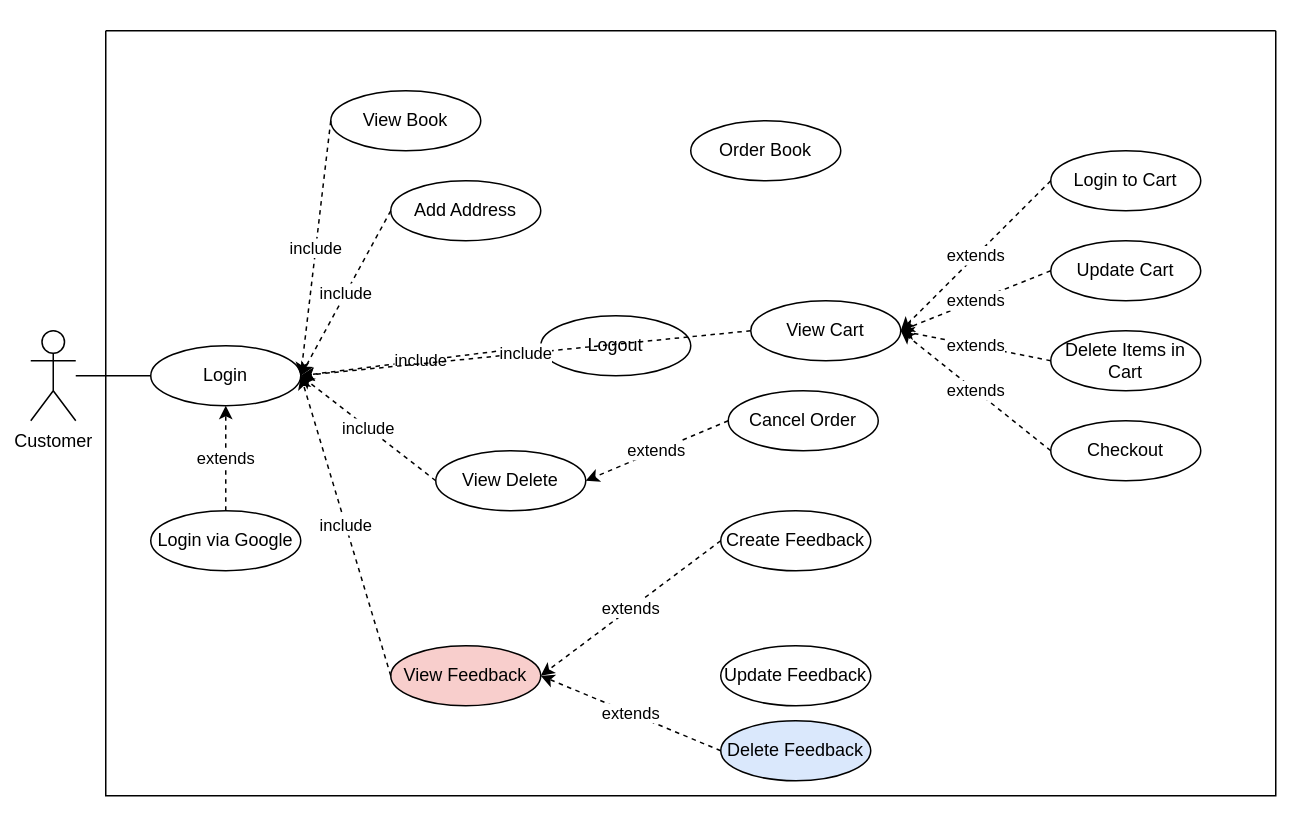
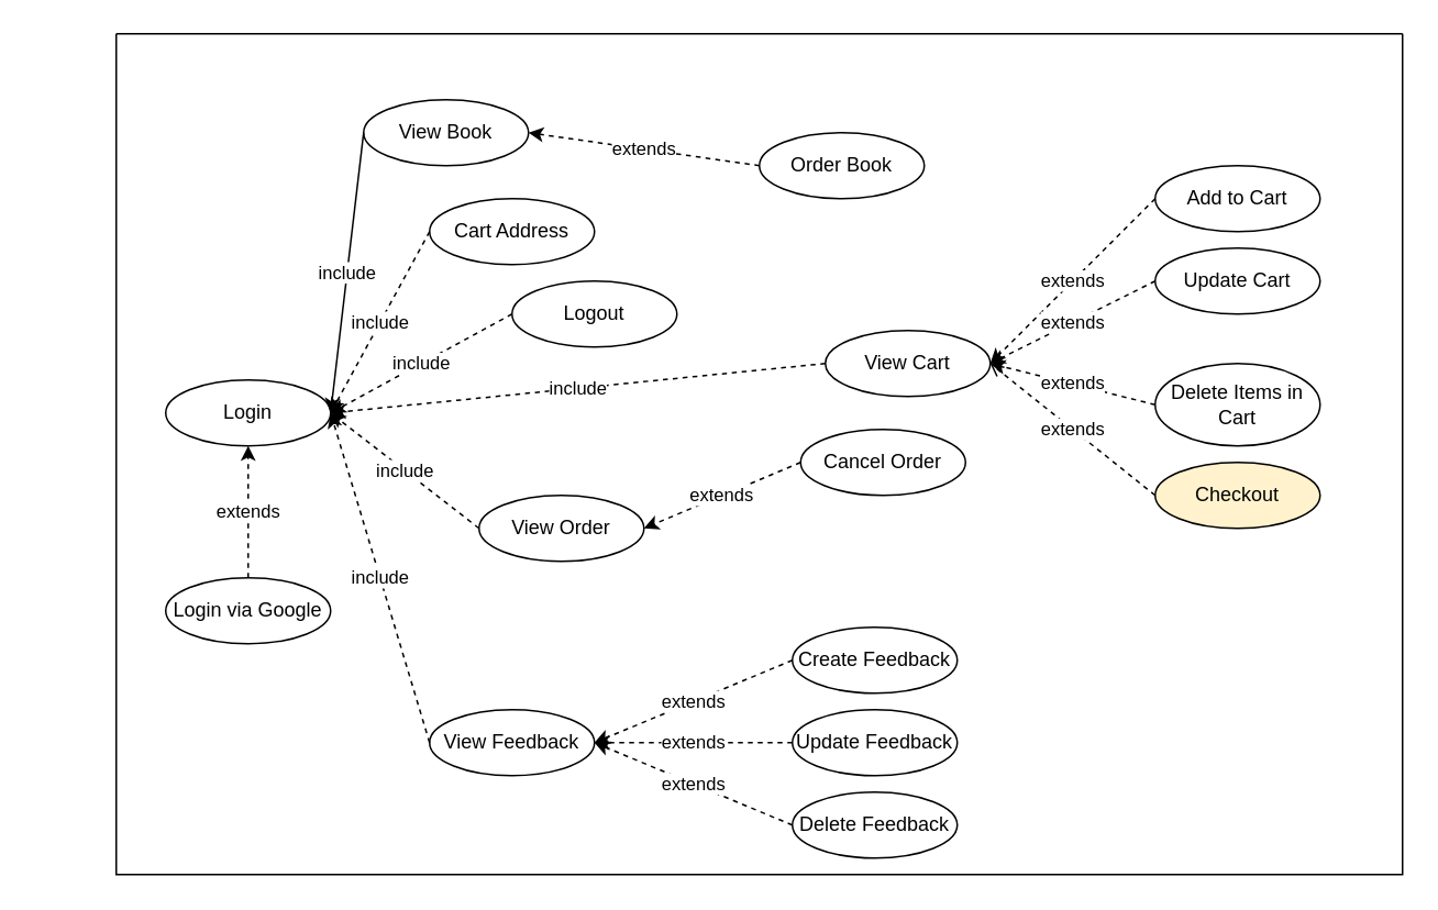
  <mxCell id="0" />
  <mxCell id="1" parent="0" />
  <mxCell id="2" value="" style="swimlane;startSize=0;" vertex="1" parent="1"><mxGeometry x="70" y="20" width="780" height="510" as="geometry" /></mxCell>
  <mxCell id="3" value="Login" style="ellipse;whiteSpace=wrap;html=1;align=center;" vertex="1" parent="2"><mxGeometry x="30" y="210" width="100" height="40" as="geometry" /></mxCell>
  <mxCell id="4" value="View Book" style="ellipse;whiteSpace=wrap;html=1;align=center;" vertex="1" parent="2"><mxGeometry x="150" y="40" width="100" height="40" as="geometry" /></mxCell>
- <mxCell id="5" value="Add Address" style="ellipse;whiteSpace=wrap;html=1;align=center;" vertex="1" parent="2"><mxGeometry x="190" y="100" width="100" height="40" as="geometry" /></mxCell>
- <mxCell id="6" value="Logout" style="ellipse;whiteSpace=wrap;html=1;align=center;" vertex="1" parent="2"><mxGeometry x="290" y="190" width="100" height="40" as="geometry" /></mxCell>
- <mxCell id="7" value="View Feedback" style="ellipse;whiteSpace=wrap;html=1;align=center;fillColor=#f8cecc;" vertex="1" parent="2"><mxGeometry x="190" y="410" width="100" height="40" as="geometry" /></mxCell>
- <mxCell id="8" value="Login via Google" style="ellipse;whiteSpace=wrap;html=1;align=center;" vertex="1" parent="2"><mxGeometry x="30" y="320" width="100" height="40" as="geometry" /></mxCell>
+ <mxCell id="5" value="Cart Address" style="ellipse;whiteSpace=wrap;html=1;align=center;" vertex="1" parent="2"><mxGeometry x="190" y="100" width="100" height="40" as="geometry" /></mxCell>
+ <mxCell id="6" value="Logout" style="ellipse;whiteSpace=wrap;html=1;align=center;" vertex="1" parent="2"><mxGeometry x="240" y="150" width="100" height="40" as="geometry" /></mxCell>
+ <mxCell id="7" value="View Feedback" style="ellipse;whiteSpace=wrap;html=1;align=center;" vertex="1" parent="2"><mxGeometry x="190" y="410" width="100" height="40" as="geometry" /></mxCell>
+ <mxCell id="8" value="Login via Google" style="ellipse;whiteSpace=wrap;html=1;align=center;" vertex="1" parent="2"><mxGeometry x="30" y="330" width="100" height="40" as="geometry" /></mxCell>
  <mxCell id="9" value="extends" style="endArrow=classic;html=1;rounded=0;exitX=0.5;exitY=0;exitDx=0;exitDy=0;entryX=0.5;entryY=1;entryDx=0;entryDy=0;dashed=1;" edge="1" parent="2" source="8" target="3"><mxGeometry width="50" height="50" relative="1" as="geometry"><mxPoint x="330" y="280" as="sourcePoint" /><mxPoint x="380" y="230" as="targetPoint" /></mxGeometry></mxCell>
  <mxCell id="10" value="View Cart" style="ellipse;whiteSpace=wrap;html=1;align=center;" vertex="1" parent="2"><mxGeometry x="430" y="180" width="100" height="40" as="geometry" /></mxCell>
- <mxCell id="11" value="View Delete" style="ellipse;whiteSpace=wrap;html=1;align=center;" vertex="1" parent="2"><mxGeometry x="220" y="280" width="100" height="40" as="geometry" /></mxCell>
+ <mxCell id="11" value="View Order" style="ellipse;whiteSpace=wrap;html=1;align=center;" vertex="1" parent="2"><mxGeometry x="220" y="280" width="100" height="40" as="geometry" /></mxCell>
  <mxCell id="12" value="Order Book" style="ellipse;whiteSpace=wrap;html=1;align=center;" vertex="1" parent="2"><mxGeometry x="390" y="60" width="100" height="40" as="geometry" /></mxCell>
- <mxCell id="14" value="include" style="endArrow=classic;html=1;rounded=0;exitX=0;exitY=0.5;exitDx=0;exitDy=0;entryX=1;entryY=0.5;entryDx=0;entryDy=0;dashed=1;" edge="1" parent="2" source="4" target="3"><mxGeometry width="50" height="50" relative="1" as="geometry"><mxPoint x="330" y="280" as="sourcePoint" /><mxPoint x="380" y="230" as="targetPoint" /></mxGeometry></mxCell>
+ <mxCell id="13" value="extends" style="endArrow=classic;html=1;rounded=0;exitX=0;exitY=0.5;exitDx=0;exitDy=0;entryX=1;entryY=0.5;entryDx=0;entryDy=0;dashed=1;" edge="1" parent="2" source="12" target="4"><mxGeometry width="50" height="50" relative="1" as="geometry"><mxPoint x="330" y="280" as="sourcePoint" /><mxPoint x="380" y="230" as="targetPoint" /></mxGeometry></mxCell>
+ <mxCell id="14" value="include" style="endArrow=classic;html=1;rounded=0;exitX=0;exitY=0.5;exitDx=0;exitDy=0;entryX=1;entryY=0.5;entryDx=0;entryDy=0;dashed=0;" edge="1" parent="2" source="4" target="3"><mxGeometry width="50" height="50" relative="1" as="geometry"><mxPoint x="330" y="280" as="sourcePoint" /><mxPoint x="380" y="230" as="targetPoint" /></mxGeometry></mxCell>
  <mxCell id="15" value="include" style="endArrow=classic;html=1;rounded=0;exitX=0;exitY=0.5;exitDx=0;exitDy=0;entryX=1;entryY=0.5;entryDx=0;entryDy=0;dashed=1;" edge="1" parent="2" source="5" target="3"><mxGeometry width="50" height="50" relative="1" as="geometry"><mxPoint x="330" y="280" as="sourcePoint" /><mxPoint x="380" y="230" as="targetPoint" /></mxGeometry></mxCell>
  <mxCell id="16" value="include" style="endArrow=classic;html=1;rounded=0;exitX=0;exitY=0.5;exitDx=0;exitDy=0;entryX=1;entryY=0.5;entryDx=0;entryDy=0;dashed=1;" edge="1" parent="2" source="6" target="3"><mxGeometry width="50" height="50" relative="1" as="geometry"><mxPoint x="330" y="280" as="sourcePoint" /><mxPoint x="380" y="230" as="targetPoint" /></mxGeometry></mxCell>
  <mxCell id="17" value="include" style="endArrow=classic;html=1;rounded=0;exitX=0;exitY=0.5;exitDx=0;exitDy=0;entryX=1;entryY=0.5;entryDx=0;entryDy=0;dashed=1;" edge="1" parent="2" source="10" target="3"><mxGeometry width="50" height="50" relative="1" as="geometry"><mxPoint x="330" y="280" as="sourcePoint" /><mxPoint x="380" y="230" as="targetPoint" /></mxGeometry></mxCell>
- <mxCell id="18" value="Login to Cart" style="ellipse;whiteSpace=wrap;html=1;align=center;" vertex="1" parent="2"><mxGeometry x="630" y="80" width="100" height="40" as="geometry" /></mxCell>
- <mxCell id="19" value="Update Cart" style="ellipse;whiteSpace=wrap;html=1;align=center;" vertex="1" parent="2"><mxGeometry x="630" y="140" width="100" height="40" as="geometry" /></mxCell>
- <mxCell id="20" value="Delete Items in Cart" style="ellipse;whiteSpace=wrap;html=1;align=center;" vertex="1" parent="2"><mxGeometry x="630" y="200" width="100" height="40" as="geometry" /></mxCell>
- <mxCell id="21" value="Checkout" style="ellipse;whiteSpace=wrap;html=1;align=center;" vertex="1" parent="2"><mxGeometry x="630" y="260" width="100" height="40" as="geometry" /></mxCell>
+ <mxCell id="18" value="Add to Cart" style="ellipse;whiteSpace=wrap;html=1;align=center;" vertex="1" parent="2"><mxGeometry x="630" y="80" width="100" height="40" as="geometry" /></mxCell>
+ <mxCell id="19" value="Update Cart" style="ellipse;whiteSpace=wrap;html=1;align=center;" vertex="1" parent="2"><mxGeometry x="630" y="130" width="100" height="40" as="geometry" /></mxCell>
+ <mxCell id="20" value="Delete Items in Cart" style="ellipse;whiteSpace=wrap;html=1;align=center;" vertex="1" parent="2"><mxGeometry x="630" y="200" width="100" height="50" as="geometry" /></mxCell>
+ <mxCell id="21" value="Checkout" style="ellipse;whiteSpace=wrap;html=1;align=center;fillColor=#fff2cc;" vertex="1" parent="2"><mxGeometry x="630" y="260" width="100" height="40" as="geometry" /></mxCell>
  <mxCell id="22" style="edgeStyle=orthogonalEdgeStyle;rounded=0;orthogonalLoop=1;jettySize=auto;html=1;exitX=0.5;exitY=1;exitDx=0;exitDy=0;" edge="1" parent="2" source="19" target="19"><mxGeometry relative="1" as="geometry" /></mxCell>
  <mxCell id="23" value="extends" style="endArrow=classic;html=1;rounded=0;exitX=0;exitY=0.5;exitDx=0;exitDy=0;entryX=1;entryY=0.5;entryDx=0;entryDy=0;dashed=1;" edge="1" parent="2" source="18" target="10"><mxGeometry width="50" height="50" relative="1" as="geometry"><mxPoint x="330" y="280" as="sourcePoint" /><mxPoint x="380" y="230" as="targetPoint" /></mxGeometry></mxCell>
  <mxCell id="24" value="extends" style="endArrow=classic;html=1;rounded=0;exitX=0;exitY=0.5;exitDx=0;exitDy=0;entryX=1;entryY=0.5;entryDx=0;entryDy=0;dashed=1;" edge="1" parent="2" source="19" target="10"><mxGeometry width="50" height="50" relative="1" as="geometry"><mxPoint x="330" y="280" as="sourcePoint" /><mxPoint x="380" y="230" as="targetPoint" /></mxGeometry></mxCell>
  <mxCell id="25" value="extends" style="endArrow=classic;html=1;rounded=0;exitX=0;exitY=0.5;exitDx=0;exitDy=0;entryX=1;entryY=0.5;entryDx=0;entryDy=0;dashed=1;" edge="1" parent="2" source="20" target="10"><mxGeometry width="50" height="50" relative="1" as="geometry"><mxPoint x="330" y="280" as="sourcePoint" /><mxPoint x="380" y="230" as="targetPoint" /></mxGeometry></mxCell>
- <mxCell id="26" value="extends" style="endArrow=classic;html=1;rounded=0;exitX=0;exitY=0.5;exitDx=0;exitDy=0;entryX=1;entryY=0.5;entryDx=0;entryDy=0;dashed=1;" edge="1" parent="2" source="21" target="10"><mxGeometry width="50" height="50" relative="1" as="geometry"><mxPoint x="330" y="280" as="sourcePoint" /><mxPoint x="380" y="230" as="targetPoint" /></mxGeometry></mxCell>
+ <mxCell id="26" value="extends" style="endArrow=open;html=1;rounded=0;exitX=0;exitY=0.5;exitDx=0;exitDy=0;entryX=1;entryY=0.5;entryDx=0;entryDy=0;dashed=1;" edge="1" parent="2" source="21" target="10"><mxGeometry width="50" height="50" relative="1" as="geometry"><mxPoint x="330" y="280" as="sourcePoint" /><mxPoint x="380" y="230" as="targetPoint" /></mxGeometry></mxCell>
  <mxCell id="27" value="include" style="endArrow=classic;html=1;rounded=0;exitX=0;exitY=0.5;exitDx=0;exitDy=0;entryX=1;entryY=0.5;entryDx=0;entryDy=0;dashed=1;" edge="1" parent="2" source="11" target="3"><mxGeometry width="50" height="50" relative="1" as="geometry"><mxPoint x="330" y="280" as="sourcePoint" /><mxPoint x="380" y="230" as="targetPoint" /></mxGeometry></mxCell>
  <mxCell id="28" value="Cancel Order" style="ellipse;whiteSpace=wrap;html=1;align=center;" vertex="1" parent="2"><mxGeometry x="415" y="240" width="100" height="40" as="geometry" /></mxCell>
  <mxCell id="29" value="extends" style="endArrow=classic;html=1;rounded=0;exitX=0;exitY=0.5;exitDx=0;exitDy=0;entryX=1;entryY=0.5;entryDx=0;entryDy=0;dashed=1;" edge="1" parent="2" source="28" target="11"><mxGeometry width="50" height="50" relative="1" as="geometry"><mxPoint x="330" y="280" as="sourcePoint" /><mxPoint x="380" y="230" as="targetPoint" /></mxGeometry></mxCell>
  <mxCell id="30" value="include" style="endArrow=classic;html=1;rounded=0;exitX=0;exitY=0.5;exitDx=0;exitDy=0;entryX=1;entryY=0.5;entryDx=0;entryDy=0;dashed=1;" edge="1" parent="2" source="7" target="3"><mxGeometry width="50" height="50" relative="1" as="geometry"><mxPoint x="330" y="280" as="sourcePoint" /><mxPoint x="380" y="230" as="targetPoint" /></mxGeometry></mxCell>
- <mxCell id="31" value="Create Feedback" style="ellipse;whiteSpace=wrap;html=1;align=center;" vertex="1" parent="2"><mxGeometry x="410" y="320" width="100" height="40" as="geometry" /></mxCell>
+ <mxCell id="31" value="Create Feedback" style="ellipse;whiteSpace=wrap;html=1;align=center;" vertex="1" parent="2"><mxGeometry x="410" y="360" width="100" height="40" as="geometry" /></mxCell>
  <mxCell id="32" value="Update Feedback" style="ellipse;whiteSpace=wrap;html=1;align=center;" vertex="1" parent="2"><mxGeometry x="410" y="410" width="100" height="40" as="geometry" /></mxCell>
- <mxCell id="33" value="Delete Feedback" style="ellipse;whiteSpace=wrap;html=1;align=center;fillColor=#dae8fc;" vertex="1" parent="2"><mxGeometry x="410" y="460" width="100" height="40" as="geometry" /></mxCell>
+ <mxCell id="33" value="Delete Feedback" style="ellipse;whiteSpace=wrap;html=1;align=center;" vertex="1" parent="2"><mxGeometry x="410" y="460" width="100" height="40" as="geometry" /></mxCell>
  <mxCell id="34" value="extends" style="endArrow=classic;html=1;rounded=0;exitX=0;exitY=0.5;exitDx=0;exitDy=0;entryX=1;entryY=0.5;entryDx=0;entryDy=0;dashed=1;" edge="1" parent="2" source="31" target="7"><mxGeometry width="50" height="50" relative="1" as="geometry"><mxPoint x="330" y="280" as="sourcePoint" /><mxPoint x="380" y="230" as="targetPoint" /></mxGeometry></mxCell>
+ <mxCell id="35" value="extends" style="endArrow=classic;html=1;rounded=0;exitX=0;exitY=0.5;exitDx=0;exitDy=0;entryX=1;entryY=0.5;entryDx=0;entryDy=0;dashed=1;" edge="1" parent="2" source="32" target="7"><mxGeometry width="50" height="50" relative="1" as="geometry"><mxPoint x="330" y="280" as="sourcePoint" /><mxPoint x="380" y="230" as="targetPoint" /></mxGeometry></mxCell>
  <mxCell id="36" value="extends" style="endArrow=classic;html=1;rounded=0;exitX=0;exitY=0.5;exitDx=0;exitDy=0;entryX=1;entryY=0.5;entryDx=0;entryDy=0;dashed=1;" edge="1" parent="2" source="33" target="7"><mxGeometry width="50" height="50" relative="1" as="geometry"><mxPoint x="330" y="280" as="sourcePoint" /><mxPoint x="380" y="230" as="targetPoint" /></mxGeometry></mxCell>
- <mxCell id="37" value="Customer" style="shape=umlActor;verticalLabelPosition=bottom;verticalAlign=top;html=1;outlineConnect=0;" vertex="1" parent="1"><mxGeometry x="20" y="220" width="30" height="60" as="geometry" /></mxCell>
- <mxCell id="38" value="" style="endArrow=none;html=1;rounded=0;entryX=0;entryY=0.5;entryDx=0;entryDy=0;" edge="1" parent="1" source="37" target="3"><mxGeometry relative="1" as="geometry"><mxPoint x="340" y="270" as="sourcePoint" /><mxPoint x="500" y="270" as="targetPoint" /></mxGeometry></mxCell>
